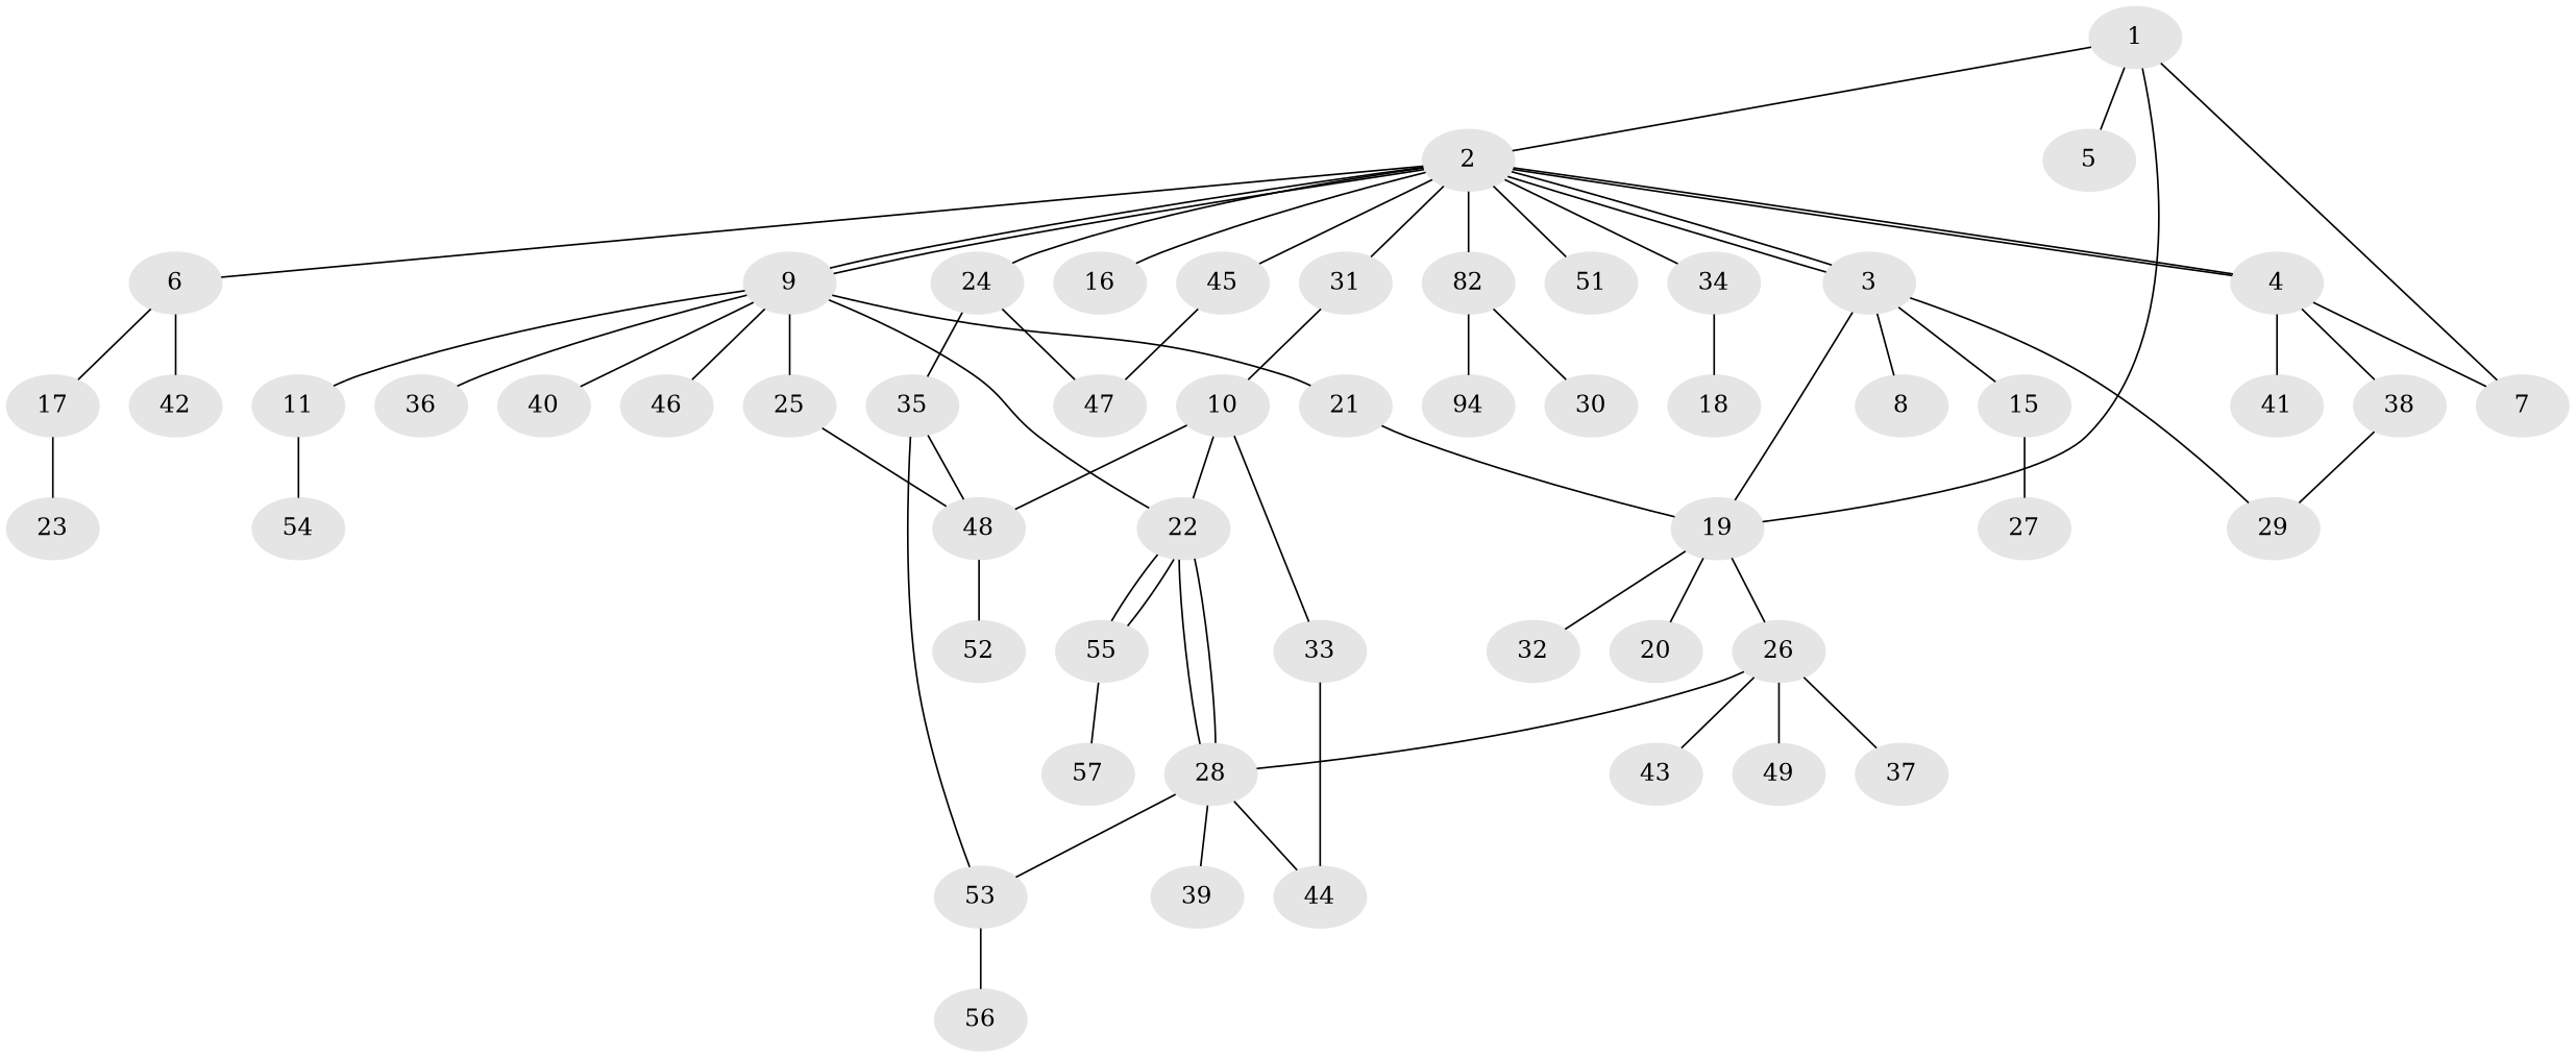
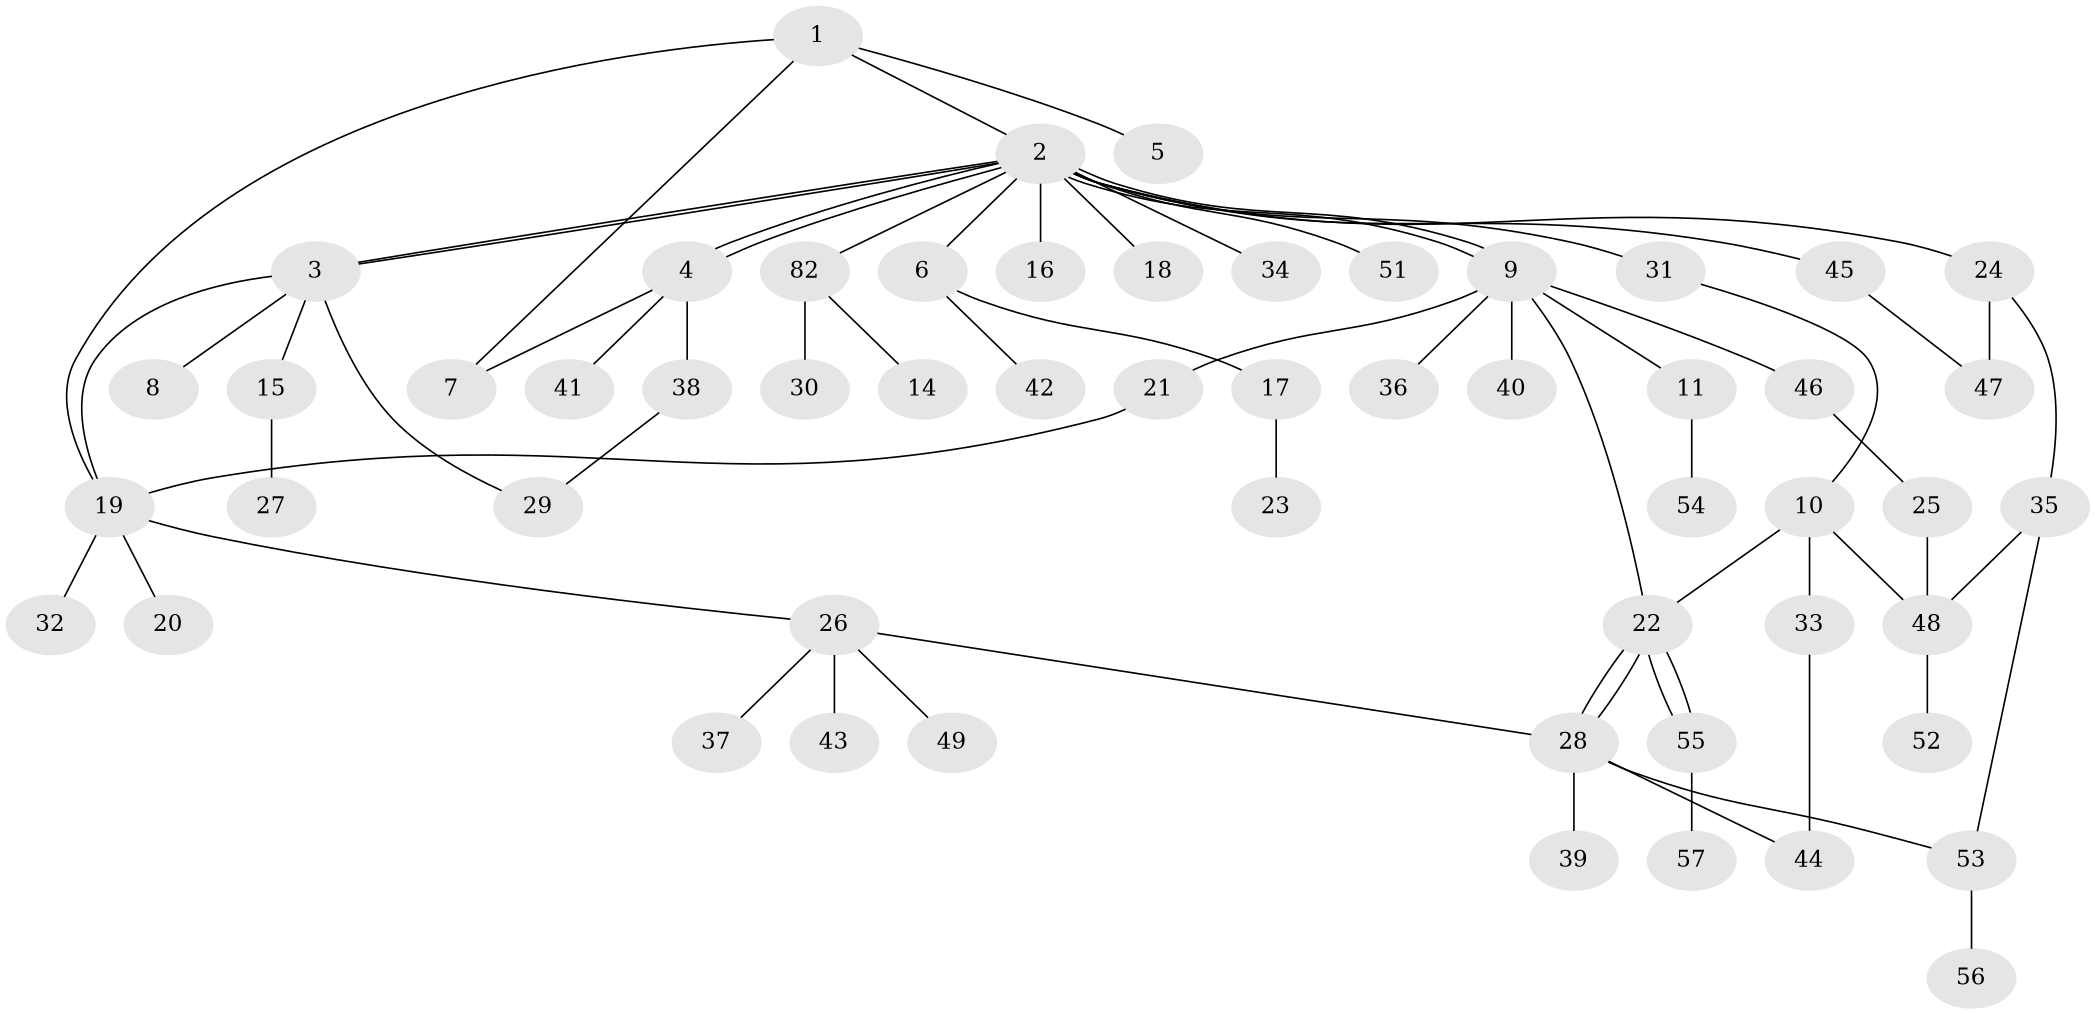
  graph {
    node [color=gray90 style=filled]
    1
    2
    5
    7
    19
    3
    4
    6
    9
    n10 [label=82]
    16
    18
    24
    31
    34
    45
    51
    20
    26
    32
    8
    15
    29
    38
    41
    17
    42
    11
    21
    22
    25
    36
    40
    46
    10
    33
    48
-   14 [label=94]
+   14
    30
    35
    47
    27
    23
    54
    28
    55
    44
    52
    37
    43
    49
    39
    53
    57
    56
    1 -- 2
    1 -- 5
    1 -- 7
    1 -- 19
    2 -- 3
    2 -- 3
    2 -- 4
    2 -- 4
    2 -- 6
    2 -- 9
    2 -- 9
    2 -- n10
    2 -- 16
-   34 -- 18
+   2 -- 18
    2 -- 24
    2 -- 31
    2 -- 34
    2 -- 45
    2 -- 51
    19 -- 20
    19 -- 26
    19 -- 32
    3 -- 19
    3 -- 8
    3 -- 15
    3 -- 29
    4 -- 7
    4 -- 38
    4 -- 41
    6 -- 17
    6 -- 42
    9 -- 11
    9 -- 21
    9 -- 22
-   9 -- 25
+   46 -- 25
    9 -- 36
    9 -- 40
    9 -- 46
    n10 -- 14
    n10 -- 30
    24 -- 35
    24 -- 47
    31 -- 10
    45 -- 47
    26 -- 28
    26 -- 37
    26 -- 43
    26 -- 49
    15 -- 27
    38 -- 29
    17 -- 23
    11 -- 54
    21 -- 19
    22 -- 28
    22 -- 28
    22 -- 55
    22 -- 55
    25 -- 48
    10 -- 22
    10 -- 33
    10 -- 48
    33 -- 44
    48 -- 52
    35 -- 48
    35 -- 53
    28 -- 44
    28 -- 39
    28 -- 53
    55 -- 57
    53 -- 56
  }
